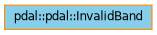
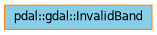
  digraph {
    rankdir=LR
-   n1 [color=darkorange fillcolor=skyblue fontname=Helvetica fontsize=10 height=0.2 label="pdal::pdal::InvalidBand" shape=record style=filled width=0.4]
+   n1 [color=darkorange fillcolor=skyblue fontname=Helvetica fontsize=10 height=0.2 label="pdal::gdal::InvalidBand" shape=record style=filled width=0.4]
  }
